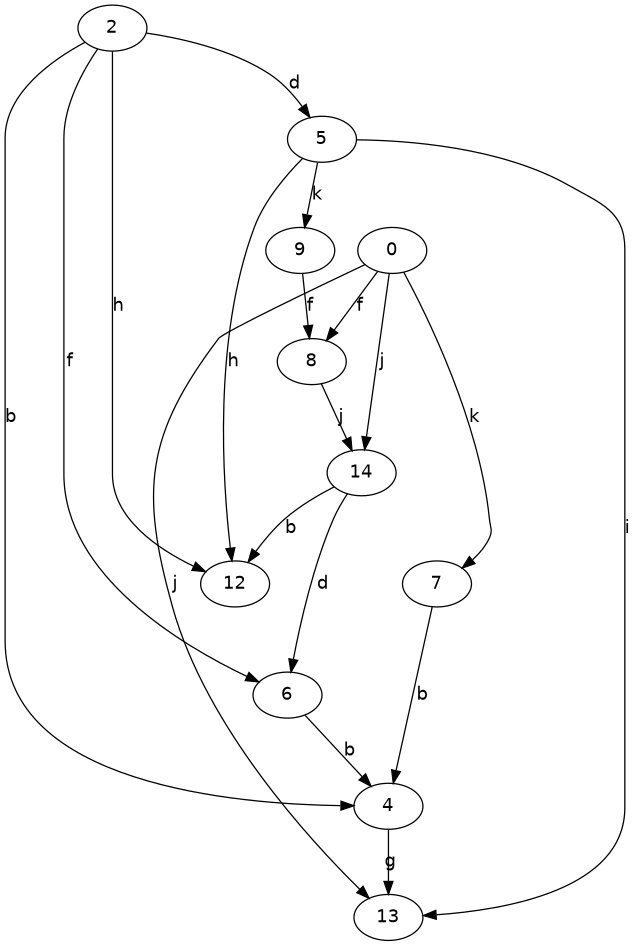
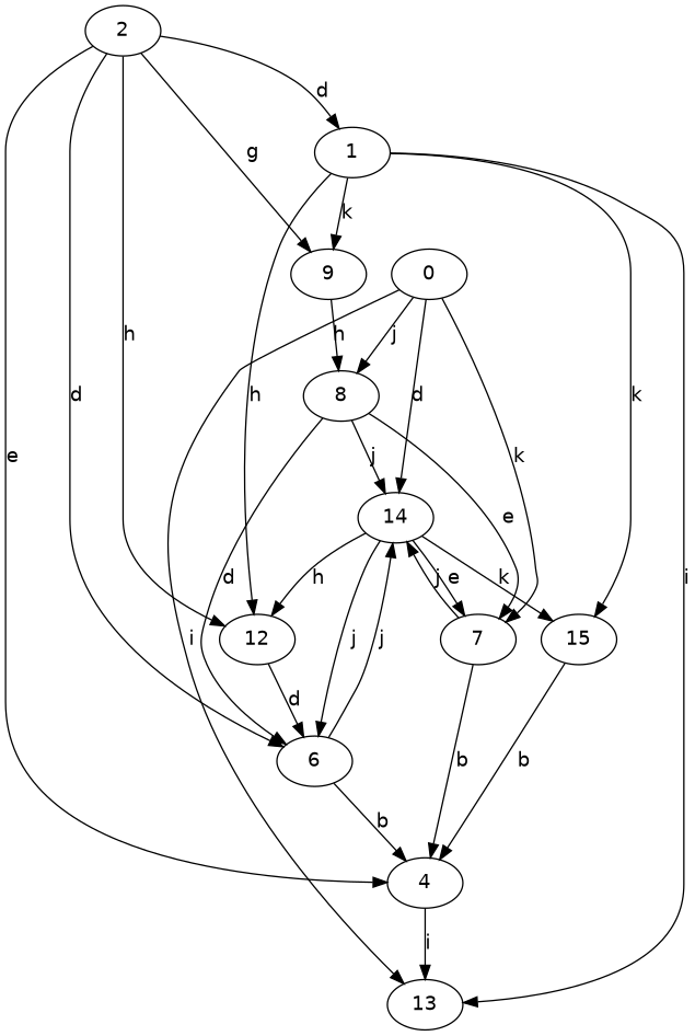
  strict digraph {
    fontname="DejaVu Sans"
    node [fontname="DejaVu Sans"]
    edge [fontname="DejaVu Sans"]
    0
    8
    13
    14
    7
    6
+   15
    12
    4
    2
-   5
+   5 [label=1]
    9
-   0 -> 8 [label=f]
-   0 -> 13 [label=j]
-   0 -> 14 [label=j]
+   0 -> 8 [label=j]
+   0 -> 13 [label=i]
+   0 -> 14 [label=d]
    0 -> 7 [label=k]
    8 -> 14 [label=j]
-   14 -> 6 [label=d]
-   14 -> 12 [label=b]
+   8 -> 7 [label=e]
+   8 -> 6 [label=d]
+   14 -> 7 [label=e]
+   14 -> 6 [label=j]
+   14 -> 15 [label=k]
+   14 -> 12 [label=h]
+   7 -> 14 [label=j]
    7 -> 4 [label=b]
+   6 -> 14 [label=j]
    6 -> 4 [label=b]
-   4 -> 13 [label=g]
-   2 -> 6 [label=f]
+   15 -> 4 [label=b]
+   12 -> 6 [label=d]
+   4 -> 13 [label=i]
+   2 -> 6 [label=d]
    2 -> 12 [label=h]
-   2 -> 4 [label=b]
+   2 -> 4 [label=e]
    2 -> 5 [label=d]
+   2 -> 9 [label=g]
    5 -> 13 [label=i]
+   5 -> 15 [label=k]
    5 -> 12 [label=h]
    5 -> 9 [label=k]
-   9 -> 8 [label=f]
+   9 -> 8 [label=h]
  }
